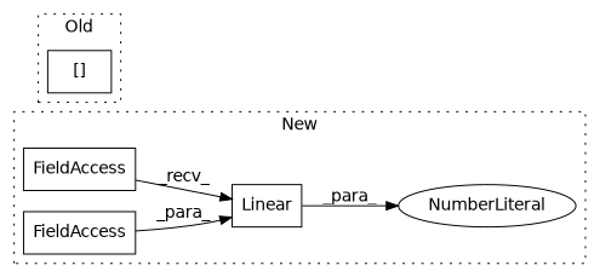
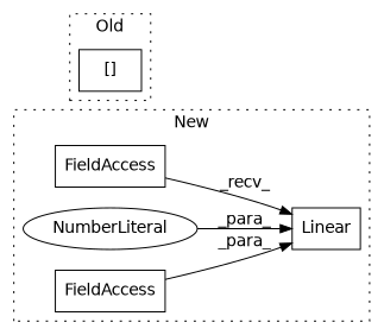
  digraph {
    rankdir=LR
    fontname="DejaVu Sans"
    node [a=22 shape=box fontname="DejaVu Sans"]
    edge [fontname="DejaVu Sans"]
    n1 [a=32 l="7,1" label=Linear s="689,723"]
    n2 [l=5 label=FieldAccess s=680]
    n3 [a=34 l=3 label=NumberLiteral s=720 shape=ellipse]
    n4 [l=23 label=FieldAccess s=696]
    n5 [a=2 l="16,1" label="[]" s="413,430"]
    subgraph cluster_1 {
      label=New
      style=dotted
      n1
      n2
      n3
      n4
    }
    subgraph cluster_2 {
      label=Old
      style=dotted
      n5
    }
    n2 -> n1 [label=_recv_]
-   n1 -> n3 [label=_para_]
+   n3 -> n1 [label=_para_]
    n4 -> n1 [label=_para_]
  }
